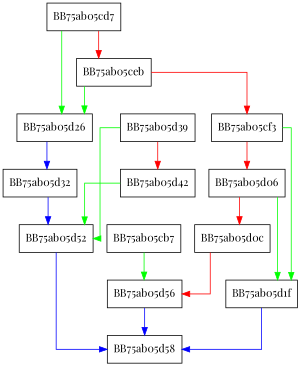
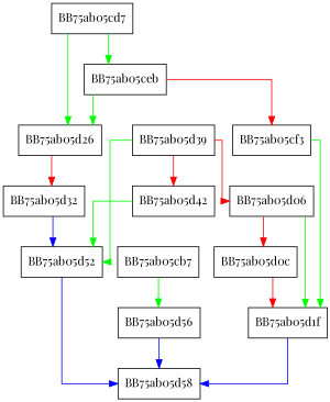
  digraph {
    fontname="Playfair Display"
    splines=ortho
    node [fontname="Playfair Display" shape=box]
    edge [color=green fontname="Playfair Display"]
    n1 [label=BB75ab05cb7]
    BB75ab05d56
    BB75ab05d58
    BB75ab05cd7
    BB75ab05d26
    BB75ab05ceb
    BB75ab05d32
    BB75ab05cf3
    BB75ab05d39
    BB75ab05d52
    BB75ab05d42
    BB75ab05d1f
    BB75ab05d06
    BB75ab05d0c
    n1 -> BB75ab05d56
    BB75ab05d56 -> BB75ab05d58 [color=blue]
    BB75ab05cd7 -> BB75ab05d26
-   BB75ab05cd7 -> BB75ab05ceb [color=red]
-   BB75ab05d26 -> BB75ab05d32 [color=blue]
+   BB75ab05cd7 -> BB75ab05ceb
+   BB75ab05d26 -> BB75ab05d32 [color=red]
    BB75ab05ceb -> BB75ab05d26
    BB75ab05ceb -> BB75ab05cf3 [color=red]
    BB75ab05d32 -> BB75ab05d52 [color=blue]
    BB75ab05cf3 -> BB75ab05d1f
-   BB75ab05cf3 -> BB75ab05d06 [color=red]
+   BB75ab05d39 -> BB75ab05d06 [color=red]
    BB75ab05d39 -> BB75ab05d52
    BB75ab05d39 -> BB75ab05d42 [color=red]
    BB75ab05d52 -> BB75ab05d58 [color=blue]
    BB75ab05d42 -> BB75ab05d52
    BB75ab05d1f -> BB75ab05d58 [color=blue]
    BB75ab05d06 -> BB75ab05d1f
    BB75ab05d06 -> BB75ab05d0c [color=red]
-   BB75ab05d0c -> BB75ab05d56 [color=red]
+   BB75ab05d0c -> BB75ab05d1f [color=red]
  }
